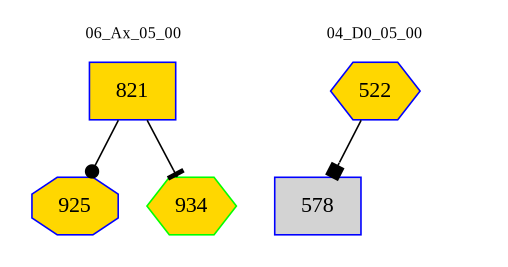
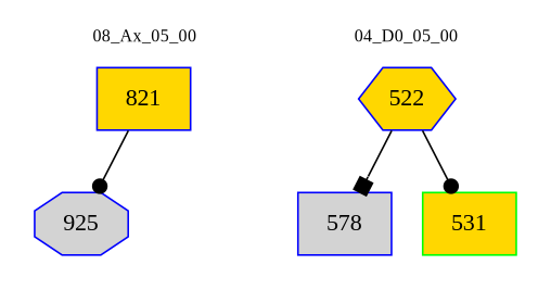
  digraph {
    fontname="Liberation Serif"
    node [color=blue fillcolor=gold fontname="Liberation Serif" shape=box style=filled]
    edge [arrowhead=dot color=black fontname="Liberation Serif"]
    n1 [label=821]
-   n2 [label=925 shape=octagon]
-   n3 [color=green label=934 shape=hexagon]
+   n2 [fillcolor=lightgrey label=925 shape=octagon]
    n4 [label=522 shape=hexagon]
    n5 [fillcolor=lightgrey label=578]
+   n6 [color=green label=531]
    subgraph cluster_1 {
      color=white
      fontsize=10
-     label="06_Ax_05_00"
+     label="08_Ax_05_00"
      n1
      n2
-     n3
    }
    subgraph cluster_2 {
      color=white
      fontsize=10
      label="04_D0_05_00"
      n4
      n5
+     n6
    }
    n1 -> n2
-   n1 -> n3 [arrowhead=tee]
    n4 -> n5 [arrowhead=box]
+   n4 -> n6
  }
